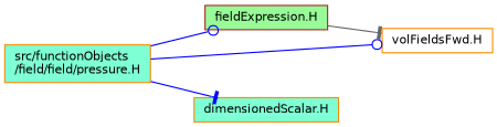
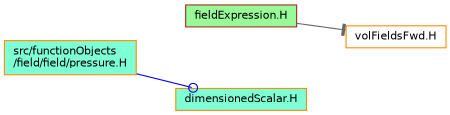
  digraph {
    rankdir=LR
    node [color=darkorange fillcolor=aquamarine fontname=Helvetica fontsize=10 shape=record style=filled]
    edge [arrowhead=odot color=blue fontname=Helvetica fontsize=10 labelfontname=Helvetica labelfontsize=10 style=solid]
    n1 [fontcolor=black height=0.2 label="src/functionObjects\l/field/field/pressure.H" width=0.4]
    n2 [color=brown fillcolor=palegreen height=0.2 label="fieldExpression.H" width=0.4]
    n3 [fillcolor=white height=0.2 label="volFieldsFwd.H" width=0.4]
    n4 [height=0.2 label="dimensionedScalar.H" width=0.4]
-   n1 -> n2
-   n1 -> n3
-   n1 -> n4 [arrowhead=tee]
+   n1 -> n4
    n2 -> n3 [arrowhead=tee color=gray40]
  }
